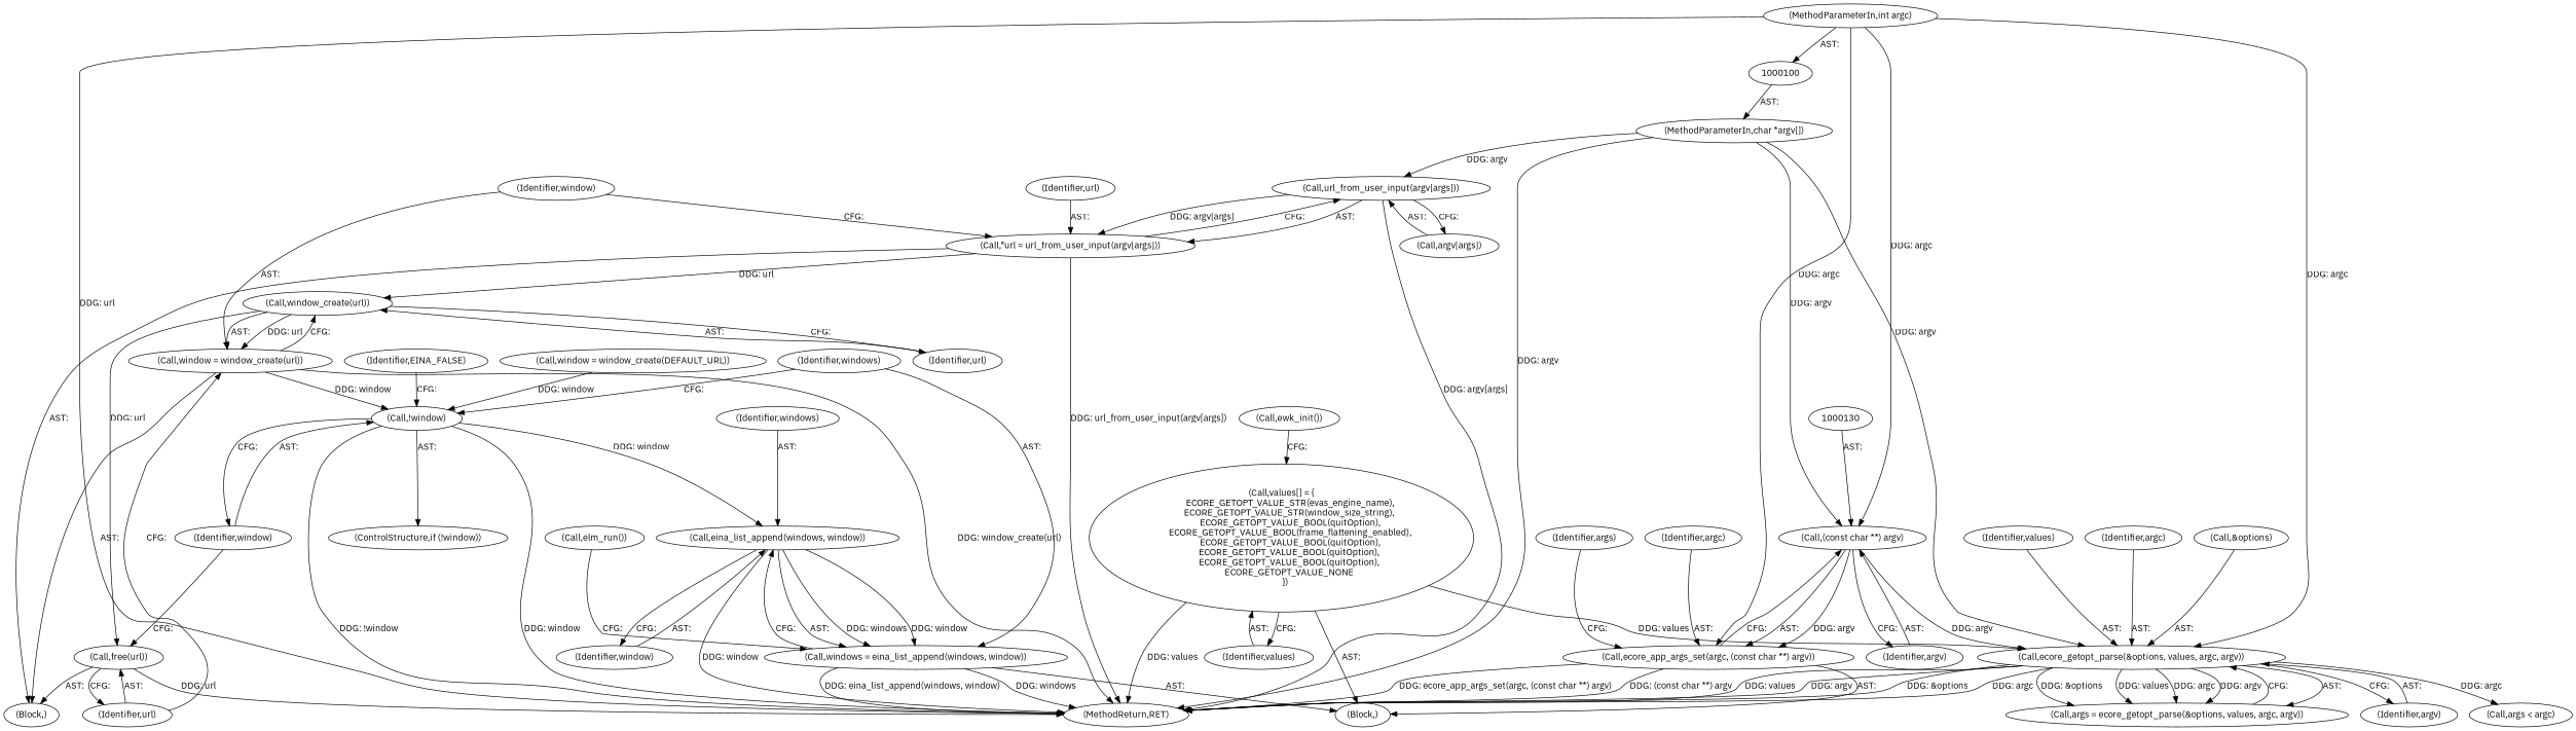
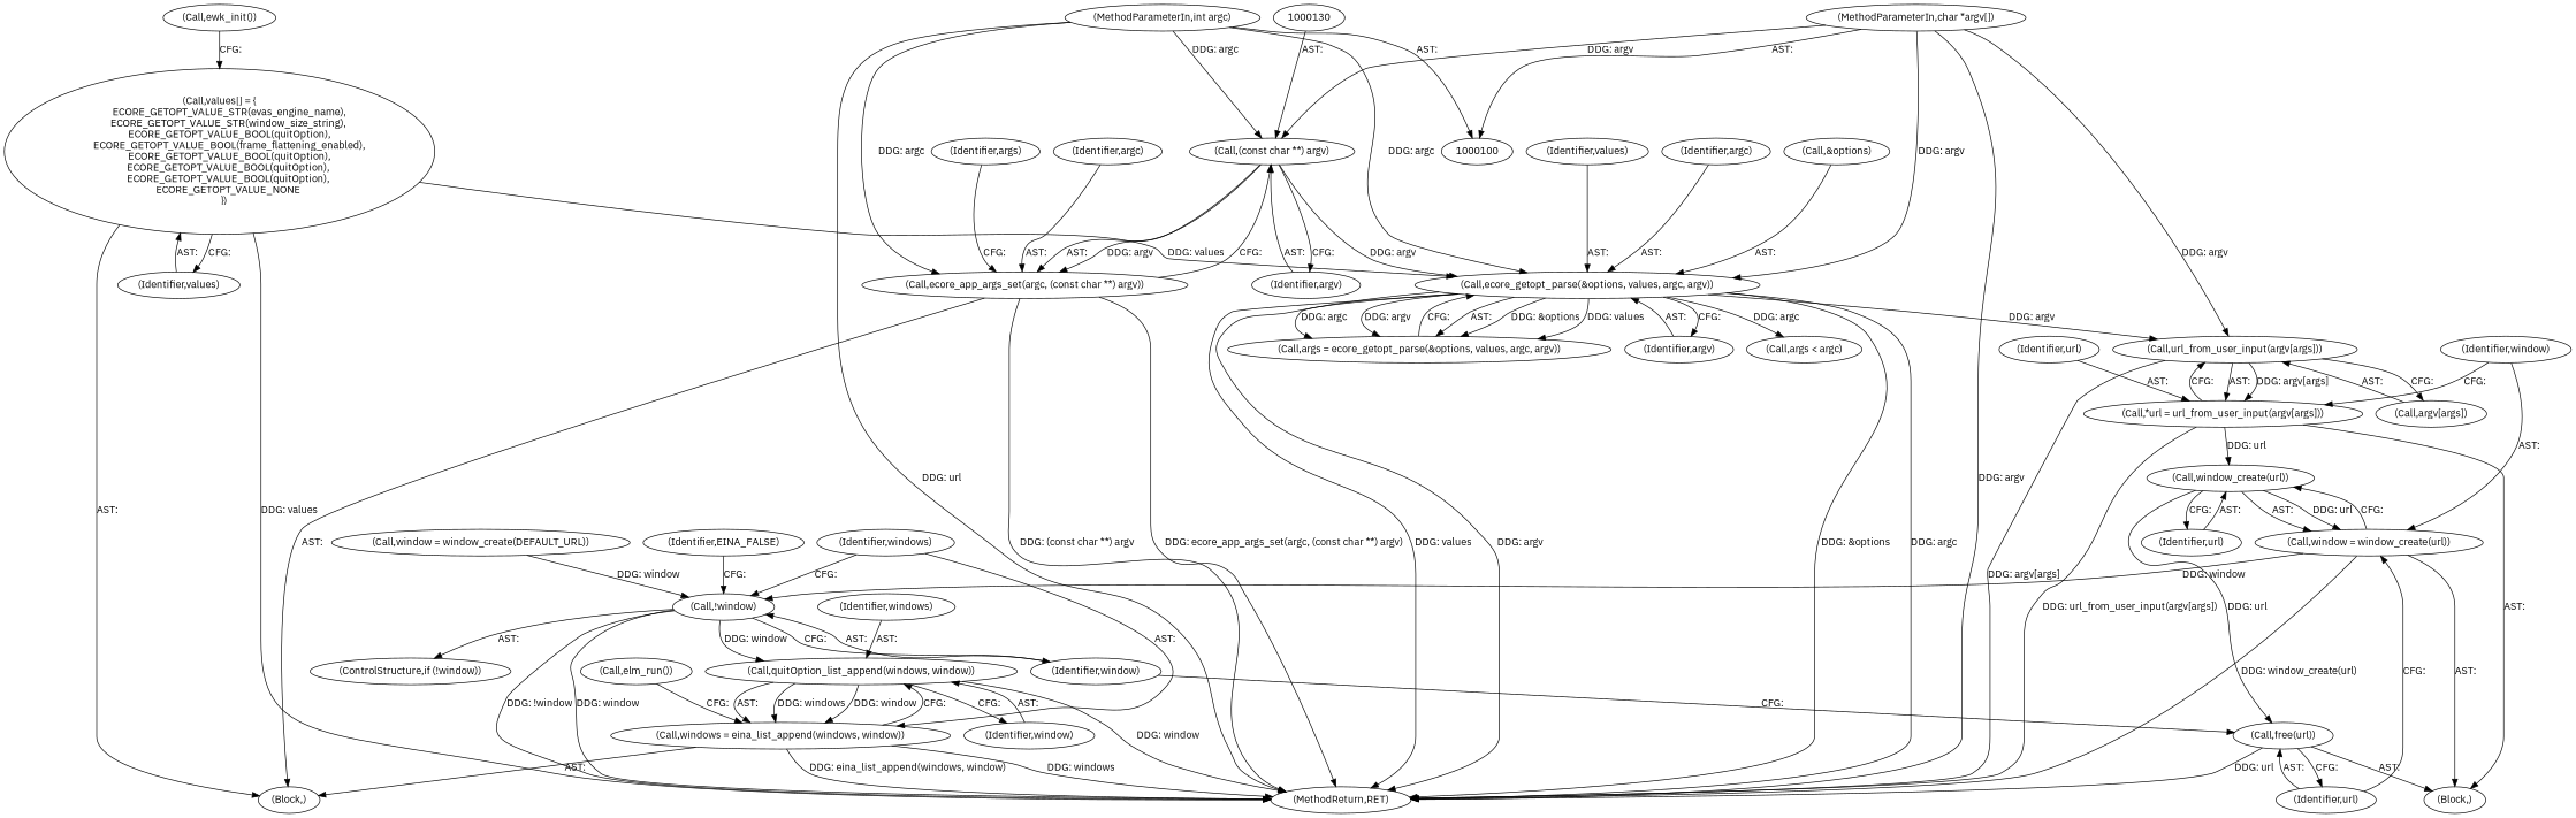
  digraph {
    fontname="IBM Plex Sans"
    node [fontname="IBM Plex Sans"]
    edge [fontname="IBM Plex Sans"]
    n1 [label="(Call,window_create(url))"]
    n2 [label="(Call,window = window_create(url))"]
    n3 [label="(Call,free(url))"]
    n4 [label="(Identifier,url)"]
    n5 [label="(Block,)"]
    n6 [label="(MethodReturn,RET)"]
    n7 [label="(Call,!window)"]
    n8 [label="(Identifier,url)"]
    n9 [label="(Call,*url = url_from_user_input(argv[args]))"]
    n10 [label="(Call,url_from_user_input(argv[args]))"]
    n11 [label="(Call,argv[args])"]
    n12 [label="(Call,ecore_getopt_parse(&options, values, argc, argv))"]
    n13 [label="(Call,args = ecore_getopt_parse(&options, values, argc, argv))"]
    n14 [label="(Identifier,argv)"]
    n15 [label="(Call,args < argc)"]
    n16 [label="(Call,values[] = {\n         ECORE_GETOPT_VALUE_STR(evas_engine_name),\n        ECORE_GETOPT_VALUE_STR(window_size_string),\n         ECORE_GETOPT_VALUE_BOOL(quitOption),\n         ECORE_GETOPT_VALUE_BOOL(frame_flattening_enabled),\n         ECORE_GETOPT_VALUE_BOOL(quitOption),\n        ECORE_GETOPT_VALUE_BOOL(quitOption),\n        ECORE_GETOPT_VALUE_BOOL(quitOption),\n        ECORE_GETOPT_VALUE_NONE\n    })"]
    n17 [label="(Block,)"]
    n18 [label="(Identifier,values)"]
    n19 [label="(Call,ecore_app_args_set(argc, (const char **) argv))"]
    n20 [label="(Call,(const char **) argv)"]
    n21 [label="(Identifier,argv)"]
    n22 [label="(MethodParameterIn,int argc)"]
    1000100
    n24 [label="(MethodParameterIn,char *argv[])"]
-   n25 [label="(Call,eina_list_append(windows, window))"]
+   n25 [label="(Call,quitOption_list_append(windows, window))"]
    n26 [label="(ControlStructure,if (!window))"]
    n27 [label="(Identifier,window)"]
    n28 [label="(Call,windows = eina_list_append(windows, window))"]
    n29 [label="(Identifier,window)"]
    n30 [label="(Identifier,window)"]
    n31 [label="(Identifier,values)"]
    n32 [label="(Identifier,argc)"]
    n33 [label="(Identifier,args)"]
    n34 [label="(Identifier,windows)"]
    n35 [label="(Call,elm_run())"]
    n36 [label="(Call,&options)"]
    n37 [label="(Call,window = window_create(DEFAULT_URL))"]
    n38 [label="(Identifier,EINA_FALSE)"]
    n39 [label="(Identifier,argc)"]
    n40 [label="(Identifier,windows)"]
    n41 [label="(Call,ewk_init())"]
    n42 [label="(Identifier,url)"]
    1000130
    n1 -> n2 [label="AST: "]
    n1 -> n2 [label="DDG: url"]
    n1 -> n3 [label="DDG: url"]
    n1 -> n4 [label="CFG: "]
    n2 -> n1 [label="CFG: "]
    n2 -> n5 [label="AST: "]
    n2 -> n6 [label="DDG: window_create(url)"]
    n2 -> n7 [label="DDG: window"]
    n3 -> n5 [label="AST: "]
    n3 -> n6 [label="DDG: url"]
    n3 -> n8 [label="CFG: "]
    n4 -> n1 [label="AST: "]
    n7 -> n6 [label="DDG: window"]
    n7 -> n6 [label="DDG: !window"]
    n7 -> n25 [label="DDG: window"]
    n7 -> n26 [label="AST: "]
    n7 -> n27 [label="CFG: "]
    n8 -> n2 [label="CFG: "]
    n8 -> n3 [label="AST: "]
    n9 -> n1 [label="DDG: url"]
    n9 -> n5 [label="AST: "]
    n9 -> n6 [label="DDG: url_from_user_input(argv[args])"]
    n9 -> n10 [label="CFG: "]
    n10 -> n6 [label="DDG: argv[args]"]
    n10 -> n9 [label="AST: "]
    n10 -> n9 [label="DDG: argv[args]"]
    n10 -> n11 [label="CFG: "]
    n11 -> n10 [label="AST: "]
    n12 -> n6 [label="DDG: argv"]
    n12 -> n6 [label="DDG: &options"]
    n12 -> n6 [label="DDG: argc"]
    n12 -> n6 [label="DDG: values"]
+   n12 -> n10 [label="DDG: argv"]
    n12 -> n13 [label="AST: "]
    n12 -> n13 [label="DDG: &options"]
    n12 -> n13 [label="DDG: values"]
    n12 -> n13 [label="DDG: argc"]
    n12 -> n13 [label="DDG: argv"]
    n12 -> n14 [label="CFG: "]
    n12 -> n15 [label="DDG: argc"]
    n13 -> n12 [label="CFG: "]
    n14 -> n12 [label="AST: "]
    n16 -> n6 [label="DDG: values"]
    n16 -> n12 [label="DDG: values"]
    n16 -> n17 [label="AST: "]
    n16 -> n18 [label="CFG: "]
    n18 -> n16 [label="AST: "]
    n19 -> n6 [label="DDG: (const char **) argv"]
    n19 -> n6 [label="DDG: ecore_app_args_set(argc, (const char **) argv)"]
    n19 -> n17 [label="AST: "]
    n19 -> n20 [label="CFG: "]
    n20 -> n12 [label="DDG: argv"]
    n20 -> n19 [label="AST: "]
    n20 -> n19 [label="DDG: argv"]
    n20 -> n21 [label="CFG: "]
    n21 -> n20 [label="AST: "]
    n22 -> n6 [label="DDG: url"]
    n22 -> n12 [label="DDG: argc"]
    n22 -> n19 [label="DDG: argc"]
    n22 -> n20 [label="DDG: argc"]
    n22 -> 1000100 [label="AST: "]
    n24 -> n6 [label="DDG: argv"]
    n24 -> n10 [label="DDG: argv"]
    n24 -> n12 [label="DDG: argv"]
    n24 -> n20 [label="DDG: argv"]
-   1000100 -> n24 [label="AST: "]
+   n24 -> 1000100 [label="AST: "]
    n25 -> n6 [label="DDG: window"]
    n25 -> n28 [label="AST: "]
    n25 -> n28 [label="DDG: windows"]
    n25 -> n28 [label="DDG: window"]
    n25 -> n29 [label="CFG: "]
    n27 -> n3 [label="CFG: "]
    n27 -> n7 [label="AST: "]
    n28 -> n6 [label="DDG: eina_list_append(windows, window)"]
    n28 -> n6 [label="DDG: windows"]
    n28 -> n17 [label="AST: "]
    n28 -> n25 [label="CFG: "]
    n29 -> n25 [label="AST: "]
    n30 -> n2 [label="AST: "]
    n30 -> n9 [label="CFG: "]
    n31 -> n12 [label="AST: "]
    n32 -> n12 [label="AST: "]
    n33 -> n19 [label="CFG: "]
    n34 -> n25 [label="AST: "]
    n35 -> n28 [label="CFG: "]
    n36 -> n12 [label="AST: "]
    n37 -> n7 [label="DDG: window"]
    n38 -> n7 [label="CFG: "]
    n39 -> n19 [label="AST: "]
    n40 -> n7 [label="CFG: "]
    n40 -> n28 [label="AST: "]
    n41 -> n16 [label="CFG: "]
    n42 -> n9 [label="AST: "]
    1000130 -> n20 [label="AST: "]
  }
